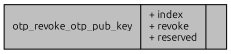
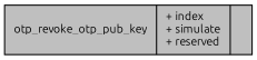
  digraph {
    rankdir=LR
    fontname=Ubuntu
-   n1 [color=black fillcolor=grey75 fontcolor=black fontname=Ubuntu fontsize=10 height=0.2 label="{otp_revoke_otp_pub_key\n|+ index\l+ revoke\l+ reserved\l|}" shape=record style=filled width=0.4]
+   n1 [color=black fillcolor=grey75 fontcolor=black fontname=Ubuntu fontsize=10 height=0.2 label="{otp_revoke_otp_pub_key\n|+ index\l+ simulate\l+ reserved\l|}" shape=record style=filled width=0.4]
  }
